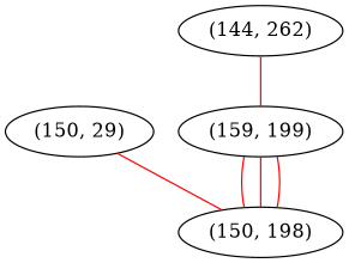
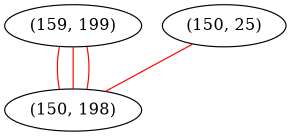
  graph {
    fontname="DejaVu Serif"
    node [fontname="DejaVu Serif"]
    edge [color=red fontname="DejaVu Serif" weight=1]
    n1 [label="(159, 199)"]
-   "(144, 262)"
    "(150, 198)"
-   "(150, 25)" [label="(150, 29)"]
+   "(150, 25)"
    n1 -- "(150, 198)"
    n1 -- "(150, 198)"
    n1 -- "(150, 198)"
-   "(144, 262)" -- n1
    "(150, 25)" -- "(150, 198)"
  }
